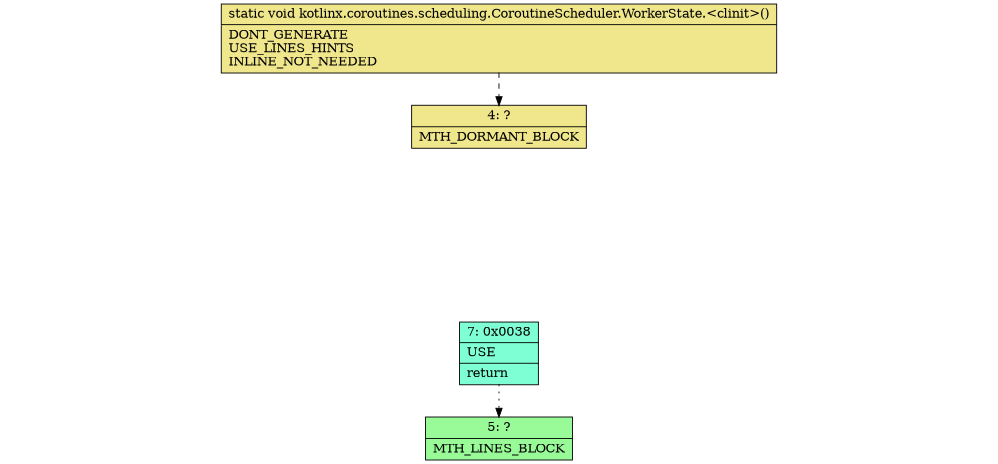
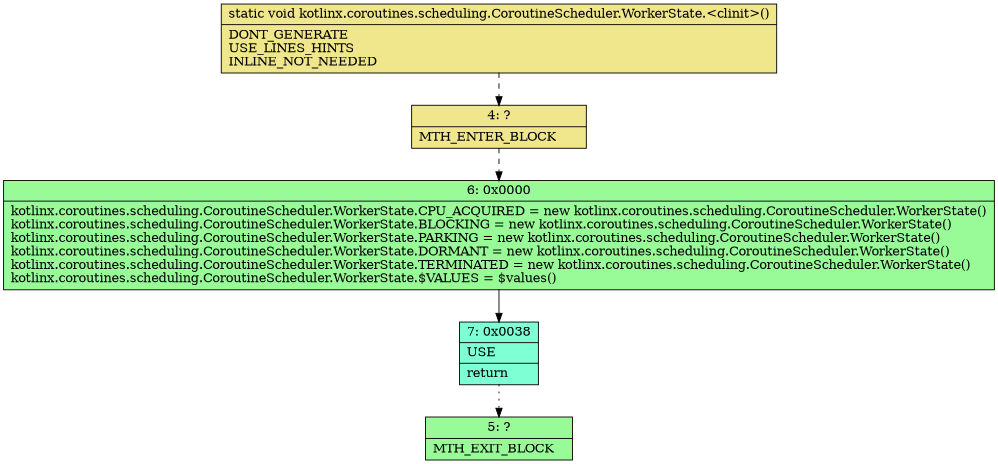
  digraph {
    node [fillcolor=khaki shape=record style=filled]
    edge [style=dashed]
-   n1 [label="{4\:\ ?|MTH_DORMANT_BLOCK\l}"]
+   n1 [label="{4\:\ ?|MTH_ENTER_BLOCK\l}"]
+   n2 [fillcolor=palegreen label="{6\:\ 0x0000|kotlinx.coroutines.scheduling.CoroutineScheduler.WorkerState.CPU_ACQUIRED = new kotlinx.coroutines.scheduling.CoroutineScheduler.WorkerState()\lkotlinx.coroutines.scheduling.CoroutineScheduler.WorkerState.BLOCKING = new kotlinx.coroutines.scheduling.CoroutineScheduler.WorkerState()\lkotlinx.coroutines.scheduling.CoroutineScheduler.WorkerState.PARKING = new kotlinx.coroutines.scheduling.CoroutineScheduler.WorkerState()\lkotlinx.coroutines.scheduling.CoroutineScheduler.WorkerState.DORMANT = new kotlinx.coroutines.scheduling.CoroutineScheduler.WorkerState()\lkotlinx.coroutines.scheduling.CoroutineScheduler.WorkerState.TERMINATED = new kotlinx.coroutines.scheduling.CoroutineScheduler.WorkerState()\lkotlinx.coroutines.scheduling.CoroutineScheduler.WorkerState.$VALUES = $values()\l}"]
    n3 [fillcolor=aquamarine label="{7\:\ 0x0038|USE\l|return\l}"]
-   n4 [fillcolor=palegreen label="{5\:\ ?|MTH_LINES_BLOCK\l}"]
+   n4 [fillcolor=palegreen label="{5\:\ ?|MTH_EXIT_BLOCK\l}"]
    n5 [label="{static void kotlinx.coroutines.scheduling.CoroutineScheduler.WorkerState.\<clinit\>()  | DONT_GENERATE\lUSE_LINES_HINTS\lINLINE_NOT_NEEDED\l}"]
+   n1 -> n2
+   n2 -> n3 [style=solid]
    n3 -> n4 [style=dotted]
    n5 -> n1
  }
